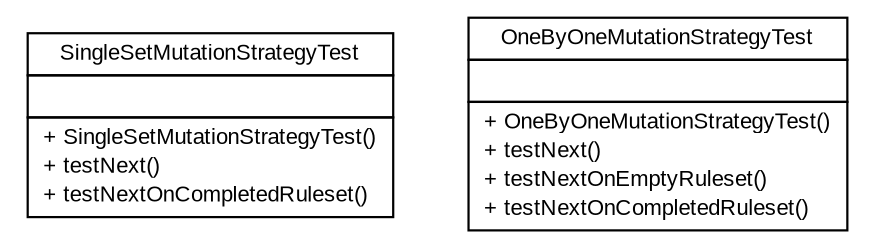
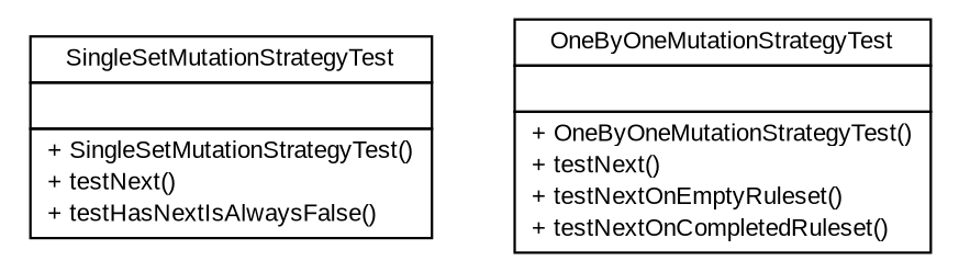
  digraph {
    nodesep=0.25
    ranksep=0.5
    node [fontcolor=black fontname=arial fontsize=10.0 shape=plaintext]
-   n1 [label=<<table title="com.github.mkolisnyk.muto.generator.strategies.SingleSetMutationStrategyTest" border="0" cellborder="1" cellspacing="0" cellpadding="2" port="p" href="./SingleSetMutationStrategyTest.html"> 		<tr><td><table border="0" cellspacing="0" cellpadding="1"> <tr><td align="center" balign="center"> SingleSetMutationStrategyTest </td></tr> 		</table></td></tr> 		<tr><td><table border="0" cellspacing="0" cellpadding="1"> <tr><td align="left" balign="left">  </td></tr> 		</table></td></tr> 		<tr><td><table border="0" cellspacing="0" cellpadding="1"> <tr><td align="left" balign="left"> + SingleSetMutationStrategyTest() </td></tr> <tr><td align="left" balign="left"> + testNext() </td></tr> <tr><td align="left" balign="left"> + testNextOnCompletedRuleset() </td></tr> 		</table></td></tr> 		</table>>]
+   n1 [label=<<table title="com.github.mkolisnyk.muto.generator.strategies.SingleSetMutationStrategyTest" border="0" cellborder="1" cellspacing="0" cellpadding="2" port="p" href="./SingleSetMutationStrategyTest.html"> 		<tr><td><table border="0" cellspacing="0" cellpadding="1"> <tr><td align="center" balign="center"> SingleSetMutationStrategyTest </td></tr> 		</table></td></tr> 		<tr><td><table border="0" cellspacing="0" cellpadding="1"> <tr><td align="left" balign="left">  </td></tr> 		</table></td></tr> 		<tr><td><table border="0" cellspacing="0" cellpadding="1"> <tr><td align="left" balign="left"> + SingleSetMutationStrategyTest() </td></tr> <tr><td align="left" balign="left"> + testNext() </td></tr> <tr><td align="left" balign="left"> + testHasNextIsAlwaysFalse() </td></tr> 		</table></td></tr> 		</table>>]
    n2 [label=<<table title="com.github.mkolisnyk.muto.generator.strategies.OneByOneMutationStrategyTest" border="0" cellborder="1" cellspacing="0" cellpadding="2" port="p" href="./OneByOneMutationStrategyTest.html"> 		<tr><td><table border="0" cellspacing="0" cellpadding="1"> <tr><td align="center" balign="center"> OneByOneMutationStrategyTest </td></tr> 		</table></td></tr> 		<tr><td><table border="0" cellspacing="0" cellpadding="1"> <tr><td align="left" balign="left">  </td></tr> 		</table></td></tr> 		<tr><td><table border="0" cellspacing="0" cellpadding="1"> <tr><td align="left" balign="left"> + OneByOneMutationStrategyTest() </td></tr> <tr><td align="left" balign="left"> + testNext() </td></tr> <tr><td align="left" balign="left"> + testNextOnEmptyRuleset() </td></tr> <tr><td align="left" balign="left"> + testNextOnCompletedRuleset() </td></tr> 		</table></td></tr> 		</table>>]
  }
